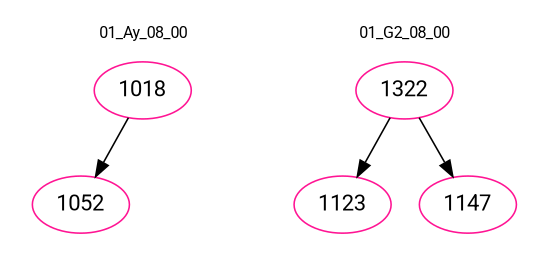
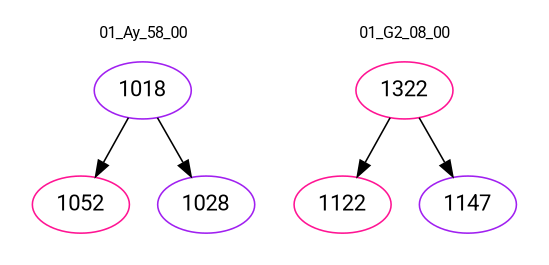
  digraph {
    fontname=Roboto
    node [color=deeppink fontname=Roboto]
    edge [color=black fontname=Roboto]
-   n1 [label=1018]
+   n1 [color=purple label=1018]
    n2 [label=1052]
+   n3 [color=purple label=1028]
    n4 [label=1322]
-   n5 [label=1123]
-   n6 [label=1147]
+   n5 [label=1122]
+   n6 [color=purple label=1147]
    subgraph cluster_1 {
      color=white
      fontsize=10
-     label="01_Ay_08_00"
+     label="01_Ay_58_00"
      n1
      n2
+     n3
    }
    subgraph cluster_2 {
      color=white
      fontsize=10
      label="01_G2_08_00"
      n4
      n5
      n6
    }
    n1 -> n2
+   n1 -> n3
    n4 -> n5
    n4 -> n6
  }
